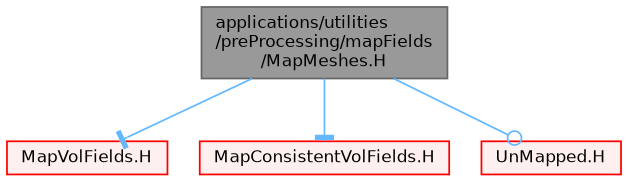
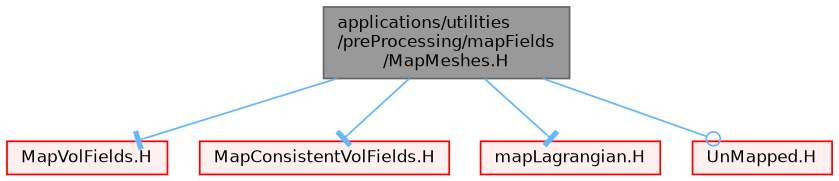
  digraph {
    fontname="DejaVu Sans"
    node [color=red fillcolor="#FFF0F0" fontname="DejaVu Sans" fontsize=10 shape=box style=filled]
    edge [arrowhead=tee color=steelblue1 fontname="DejaVu Sans" fontsize=10 labelfontname=Helvetica labelfontsize=10 style=solid]
    n1 [color=gray40 fillcolor=grey60 fontcolor=black height=0.2 label="applications/utilities\l/preProcessing/mapFields\l/MapMeshes.H" width=0.4]
    n2 [height=0.2 label="MapVolFields.H" width=0.4]
    n3 [height=0.2 label="MapConsistentVolFields.H" width=0.4]
+   n4 [height=0.2 label="mapLagrangian.H" width=0.4]
    n5 [height=0.2 label="UnMapped.H" width=0.4]
    n1 -> n2
    n1 -> n3
+   n1 -> n4
    n1 -> n5 [arrowhead=odot]
  }
